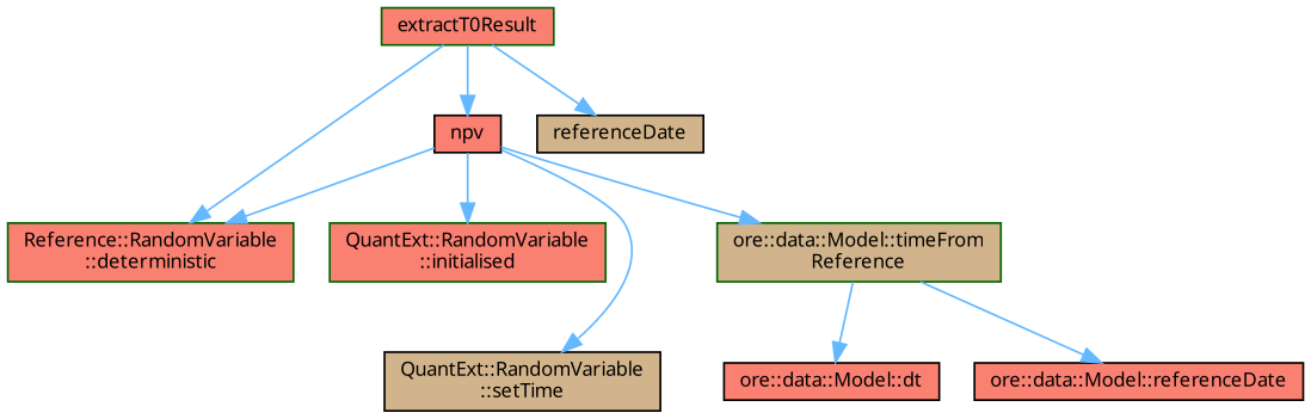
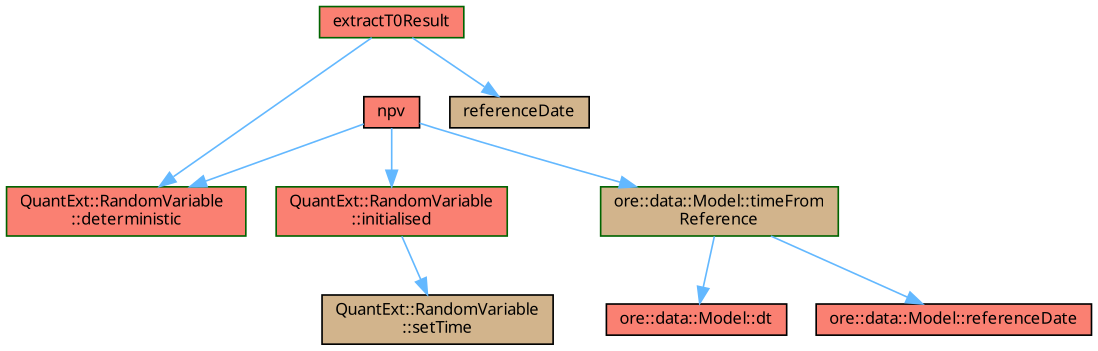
  digraph {
    fontname="Noto Sans"
    rankdir=TB
    node [color=black fillcolor=salmon fontname="Noto Sans" fontsize=10 shape=box style=filled]
    edge [color=steelblue1 fontname="Noto Sans" fontsize=10 labelfontname=Helvetica labelfontsize=10 style=solid]
    n1 [color=darkgreen fontcolor=black height=0.2 label=extractT0Result width=0.4]
-   n2 [color=darkgreen height=0.2 label="Reference::RandomVariable\l::deterministic" width=0.4]
+   n2 [color=darkgreen height=0.2 label="QuantExt::RandomVariable\l::deterministic" width=0.4]
    n3 [height=0.2 label=npv width=0.4]
    n4 [fillcolor=tan height=0.2 label=referenceDate width=0.4]
    n5 [color=darkgreen height=0.2 label="QuantExt::RandomVariable\l::initialised" width=0.4]
    n6 [fillcolor=tan height=0.2 label="QuantExt::RandomVariable\l::setTime" width=0.4]
    n7 [color=darkgreen fillcolor=tan height=0.2 label="ore::data::Model::timeFrom\lReference" width=0.4]
    n8 [height=0.2 label="ore::data::Model::dt" width=0.4]
    n9 [height=0.2 label="ore::data::Model::referenceDate" width=0.4]
    n1 -> n2
-   n1 -> n3
    n1 -> n4
    n3 -> n2
    n3 -> n5
-   n3 -> n6
+   n5 -> n6
    n3 -> n7
    n7 -> n8
    n7 -> n9
  }
